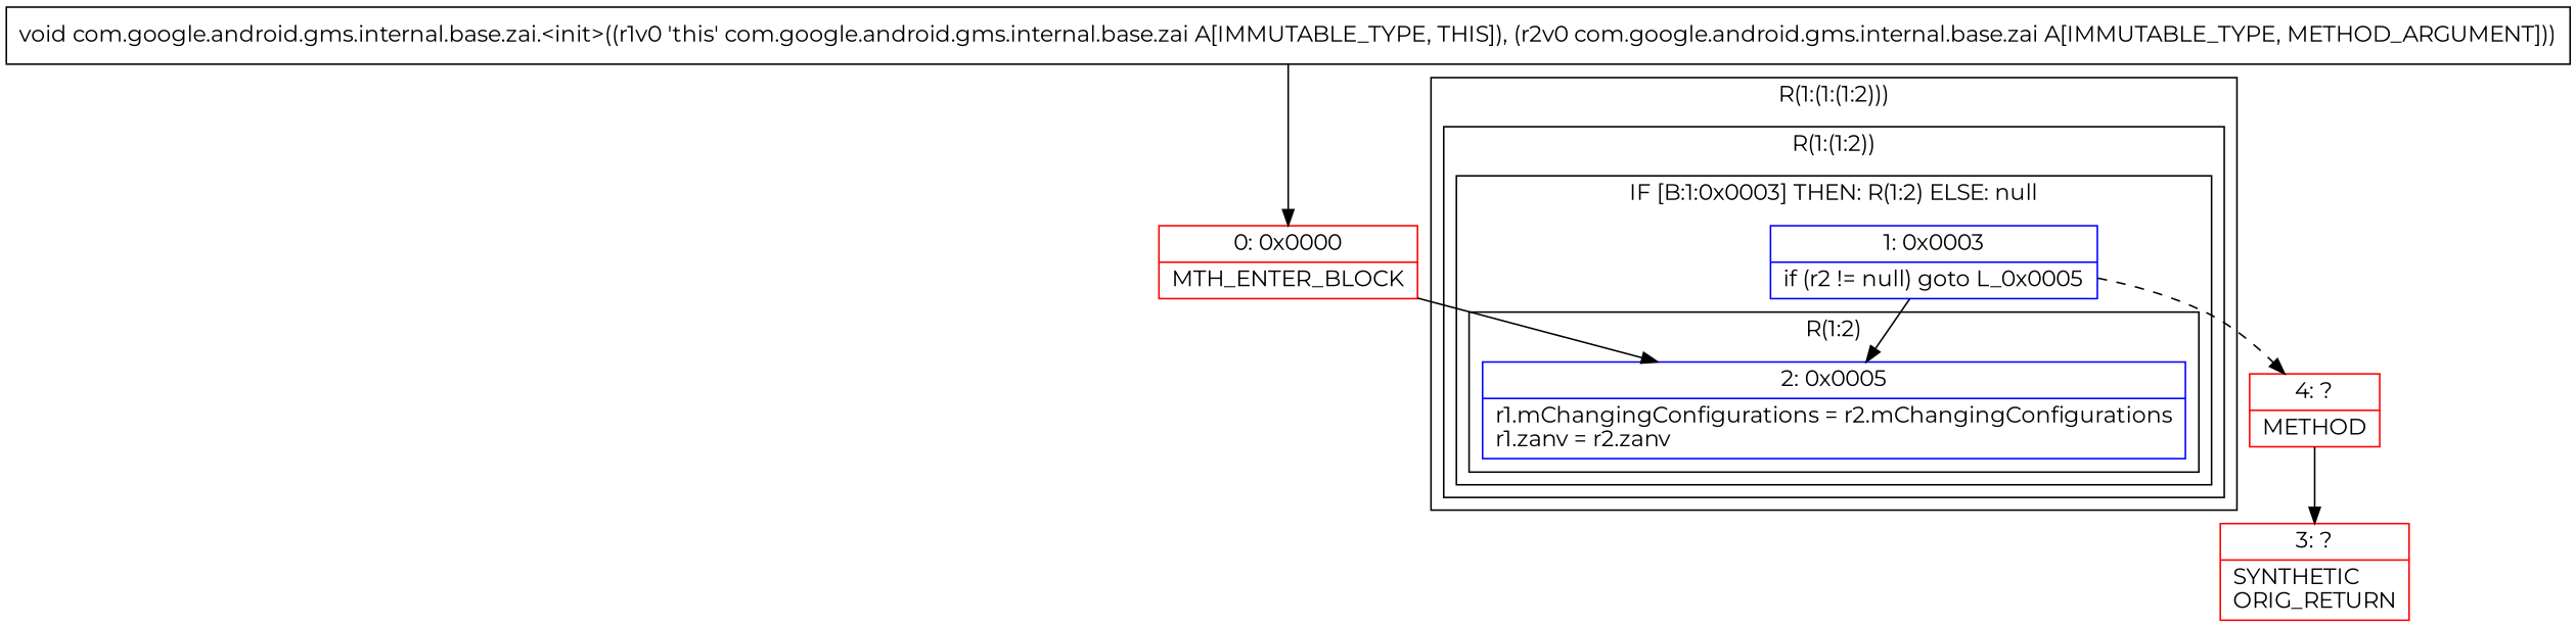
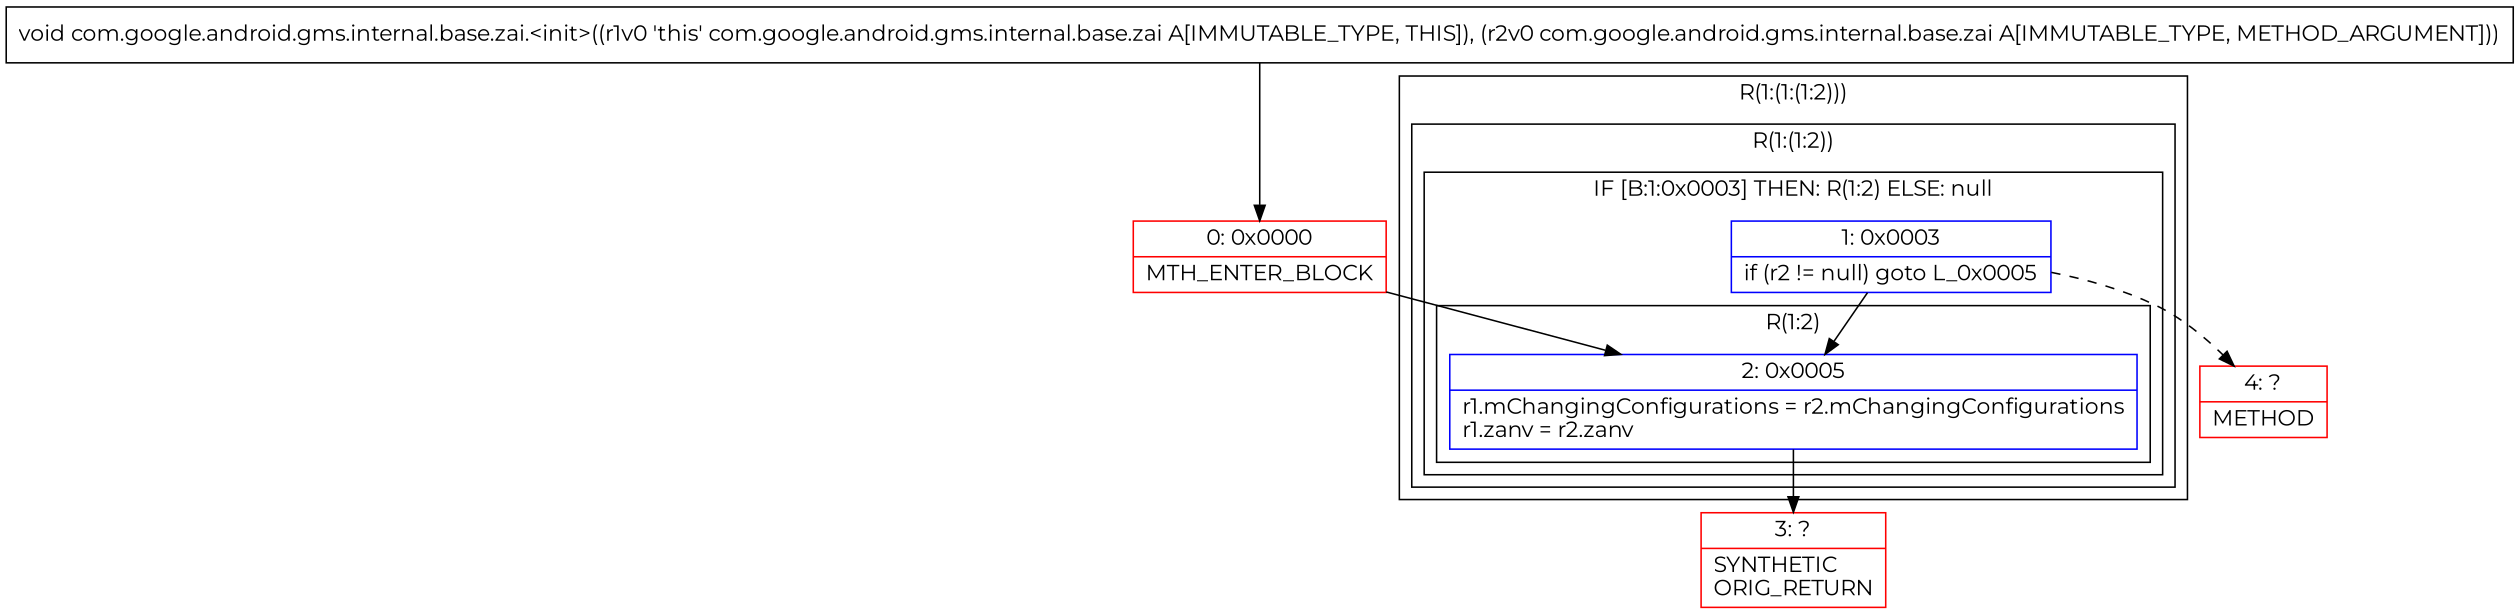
  digraph {
    fontname=Montserrat
    node [color=red fontname=Montserrat shape=record]
    edge [fontname=Montserrat]
    n1 [color=blue label="{2\:\ 0x0005|r1.mChangingConfigurations = r2.mChangingConfigurations\lr1.zanv = r2.zanv\l}"]
    n2 [color=blue label="{1\:\ 0x0003|if (r2 != null) goto L_0x0005\l}"]
    n3 [label="{3\:\ ?|SYNTHETIC\lORIG_RETURN\l}"]
    n4 [label="{4\:\ ?|METHOD\l}"]
    n5 [label="{0\:\ 0x0000|MTH_ENTER_BLOCK\l}"]
    n6 [label="{void com.google.android.gms.internal.base.zai.\<init\>((r1v0 'this' com.google.android.gms.internal.base.zai A[IMMUTABLE_TYPE, THIS]), (r2v0 com.google.android.gms.internal.base.zai A[IMMUTABLE_TYPE, METHOD_ARGUMENT])) }" color=""]
    subgraph cluster_1 {
      label="R(1:(1:(1:2)))"
      subgraph cluster_2 {
        label="R(1:(1:2))"
        subgraph cluster_3 {
          label="IF [B:1:0x0003] THEN: R(1:2) ELSE: null"
          n2
          subgraph cluster_4 {
            label="R(1:2)"
            n1
          }
        }
      }
    }
-   n4 -> n3
+   n1 -> n3
    n2 -> n1
    n2 -> n4 [style=dashed]
    n5 -> n1
    n6 -> n5
  }
